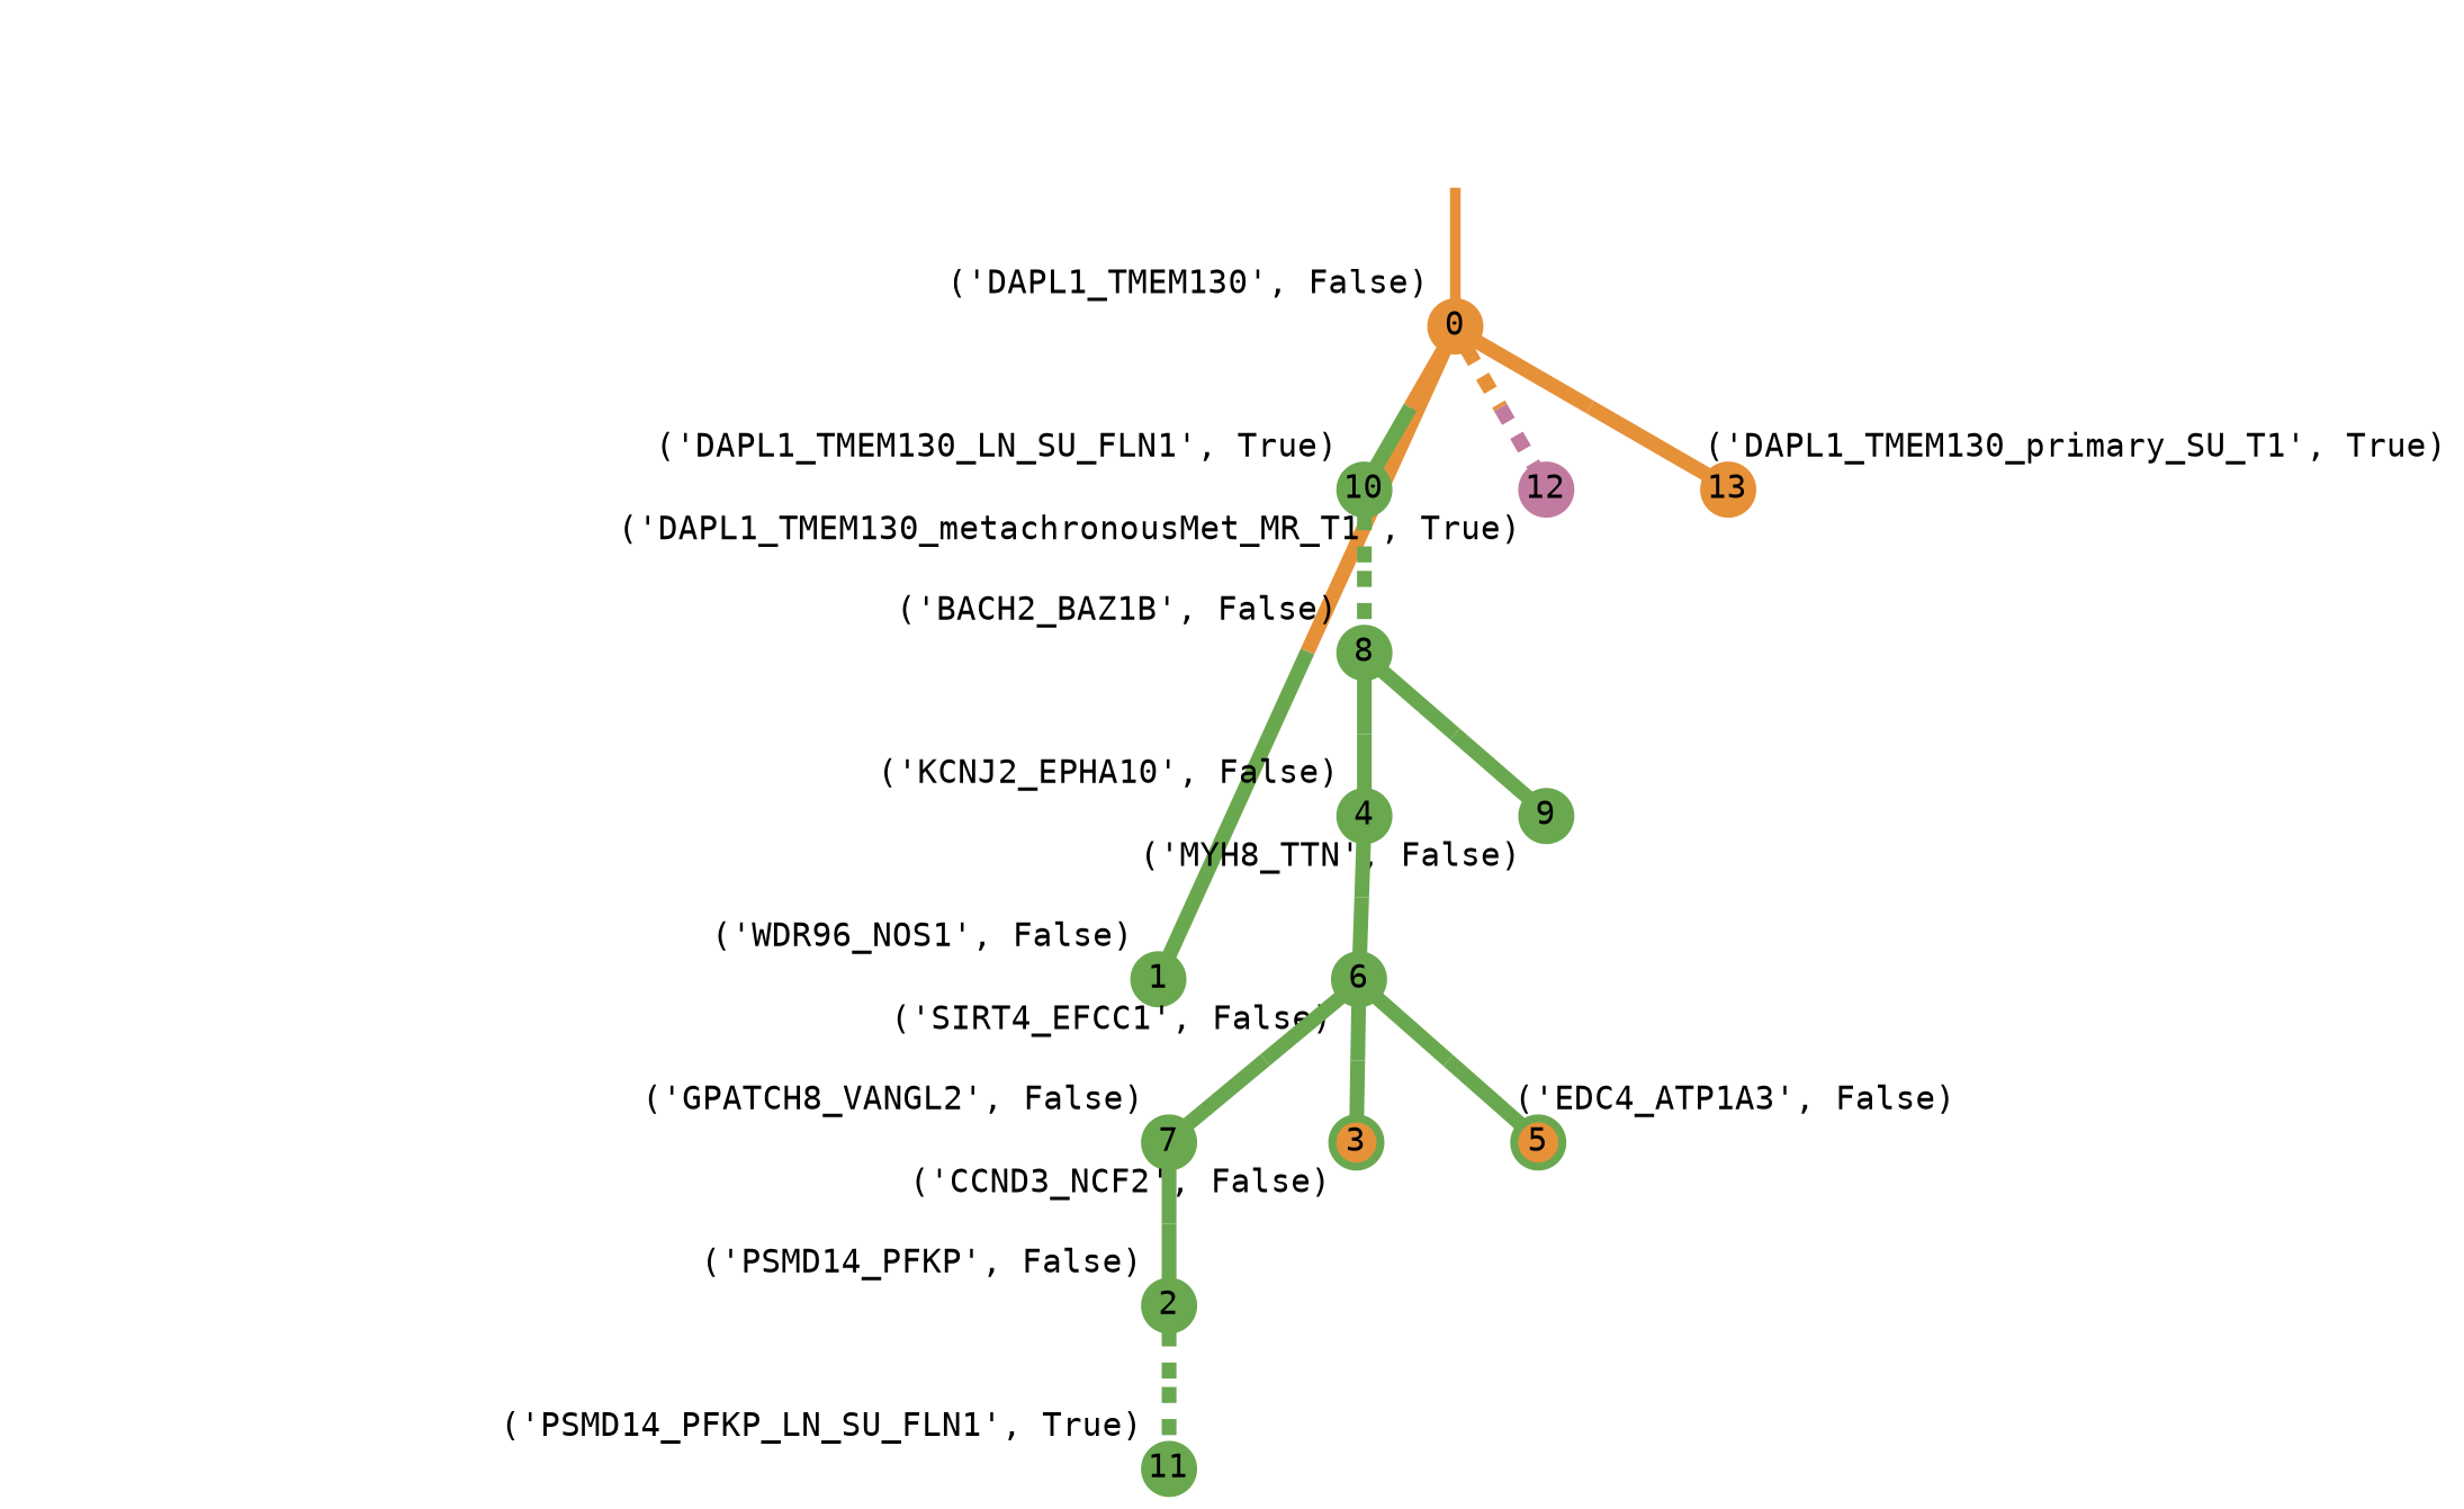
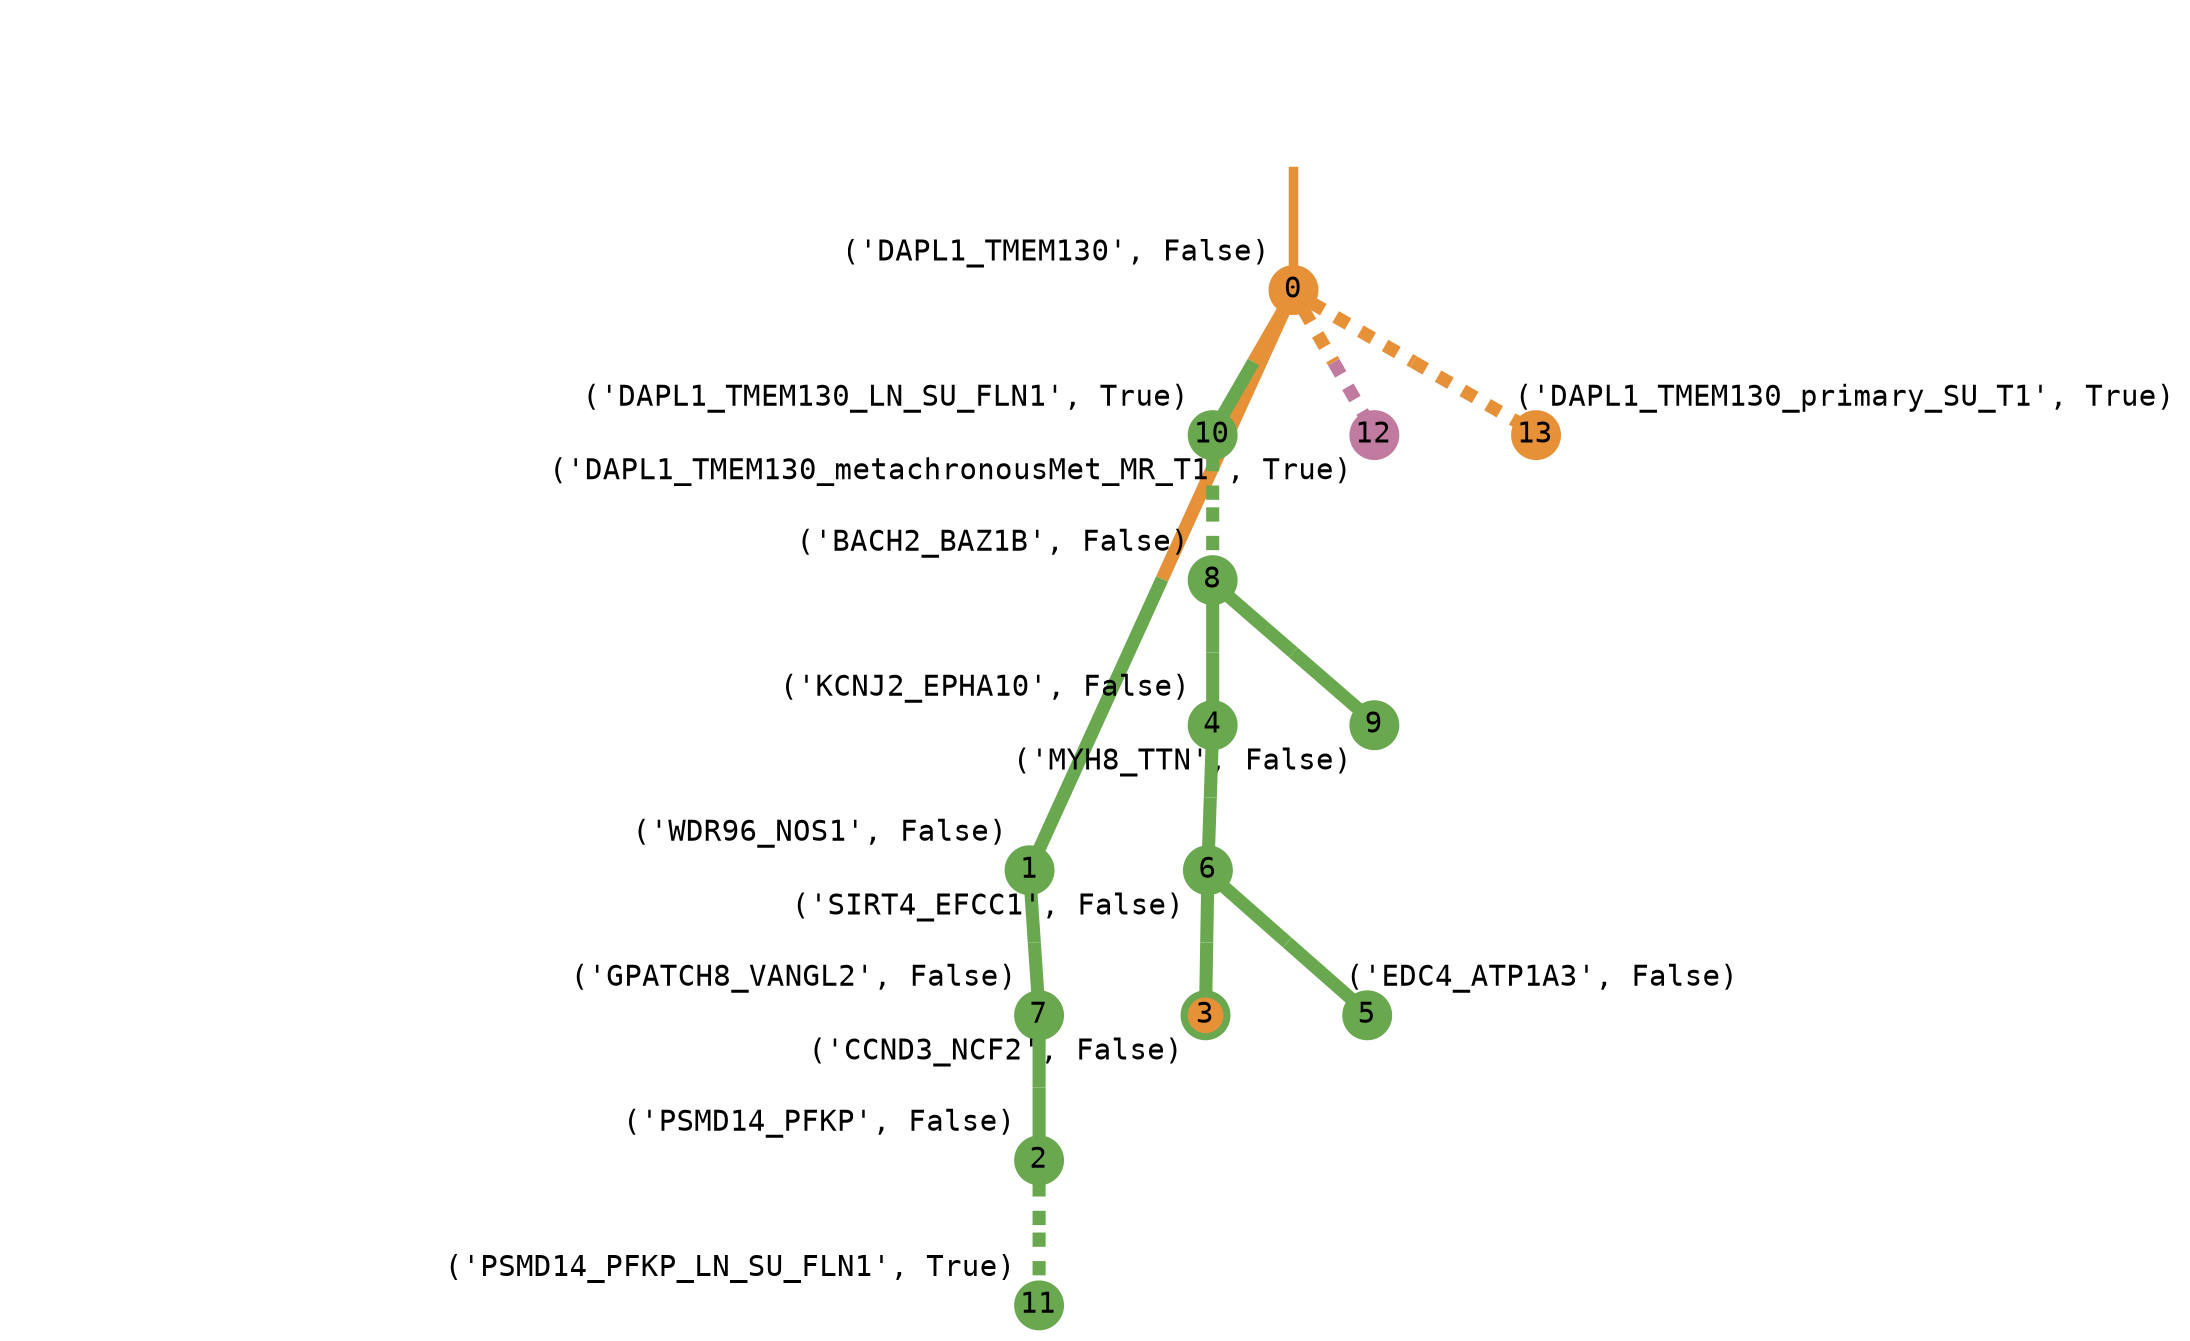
  strict digraph {
    fontname="DejaVu Sans Mono"
    forcelabels=true
    nodesep=0.7
    rankdir=TB
    ranksep=0.6
    splines=false
    node [color="#6aa84fff" fillcolor="#6aa84fff" fixedsize=true fontname="DejaVu Sans Mono" fontsize="12pt" penwidth=3 shape=circle style=filled xlabel="('DAPL1_TMEM130', False)"]
    edge [arrowsize=0 color="#6aa84fff;0.5:#6aa84fff" fontname="DejaVu Sans Mono" minlen=1.0340136289596558 penwidth=5.5 style=bold]
    0 [color="#e69138ff" fillcolor="#e69138ff" height=0.25]
    1 [height=0.25 xlabel="('WDR96_NOS1', False)"]
    10 [height=0.25 xlabel="('DAPL1_TMEM130_LN_SU_FLN1', True)"]
    12 [color="#c27ba0ff" fillcolor="#c27ba0ff" height=0.25 xlabel="('DAPL1_TMEM130_metachronousMet_MR_T1', True)"]
    13 [color="#e69138ff" fillcolor="#e69138ff" height=0.25 xlabel="('DAPL1_TMEM130_primary_SU_T1', True)"]
    7 [height=0.25 xlabel="('GPATCH8_VANGL2', False)"]
    8 [height=0.25 xlabel="('BACH2_BAZ1B', False)"]
    2 [height=0.25 xlabel="('PSMD14_PFKP', False)"]
    4 [height=0.25 xlabel="('KCNJ2_EPHA10', False)"]
    9 [height=0.25 xlabel="('MYH8_TTN', False)"]
    11 [height=0.25 xlabel="('PSMD14_PFKP_LN_SU_FLN1', True)"]
    6 [height=0.25 xlabel="('SIRT4_EFCC1', False)"]
    3 [fillcolor="#e69138ff" height=0.25 xlabel="('CCND3_NCF2', False)"]
-   5 [fillcolor="#e69138ff" height=0.25 xlabel="('EDC4_ATP1A3', False)"]
+   5 [height=0.25 xlabel="('EDC4_ATP1A3', False)"]
    normal [style=invis color="" fillcolor="" fixedsize="" fontsize="" shape=""]
    0 -> 1 [color="#e69138ff;0.5:#6aa84fff" minlen=3.0]
    0 -> 10 [color="#e69138ff;0.5:#6aa84fff" style=solid]
    0 -> 12 [color="#e69138ff;0.5:#c27ba0ff" style=dashed]
-   0 -> 13 [color="#e69138ff;0.5:#e69138ff" style=solid]
-   6 -> 7 [minlen=1.0816326141357422]
+   0 -> 13 [color="#e69138ff;0.5:#e69138ff" style=dashed]
+   1 -> 7 [minlen=1.0816326141357422]
    10 -> 8 [minlen=1.0816326141357422 style=dashed]
    7 -> 2 [minlen=1.163265347480774 style=solid]
    8 -> 4 [minlen=1.0952380895614624]
    8 -> 9 [minlen=1.0680272579193115 style=solid]
    2 -> 11 [style=dashed]
    4 -> 6 [minlen=1.0816326141357422]
    6 -> 3 [minlen=1.1496598720550537]
    6 -> 5 [minlen=1.0952380895614624 style=solid]
    normal -> 0 [color="#e69138ff" penwidth=4 minlen=""]
  }
